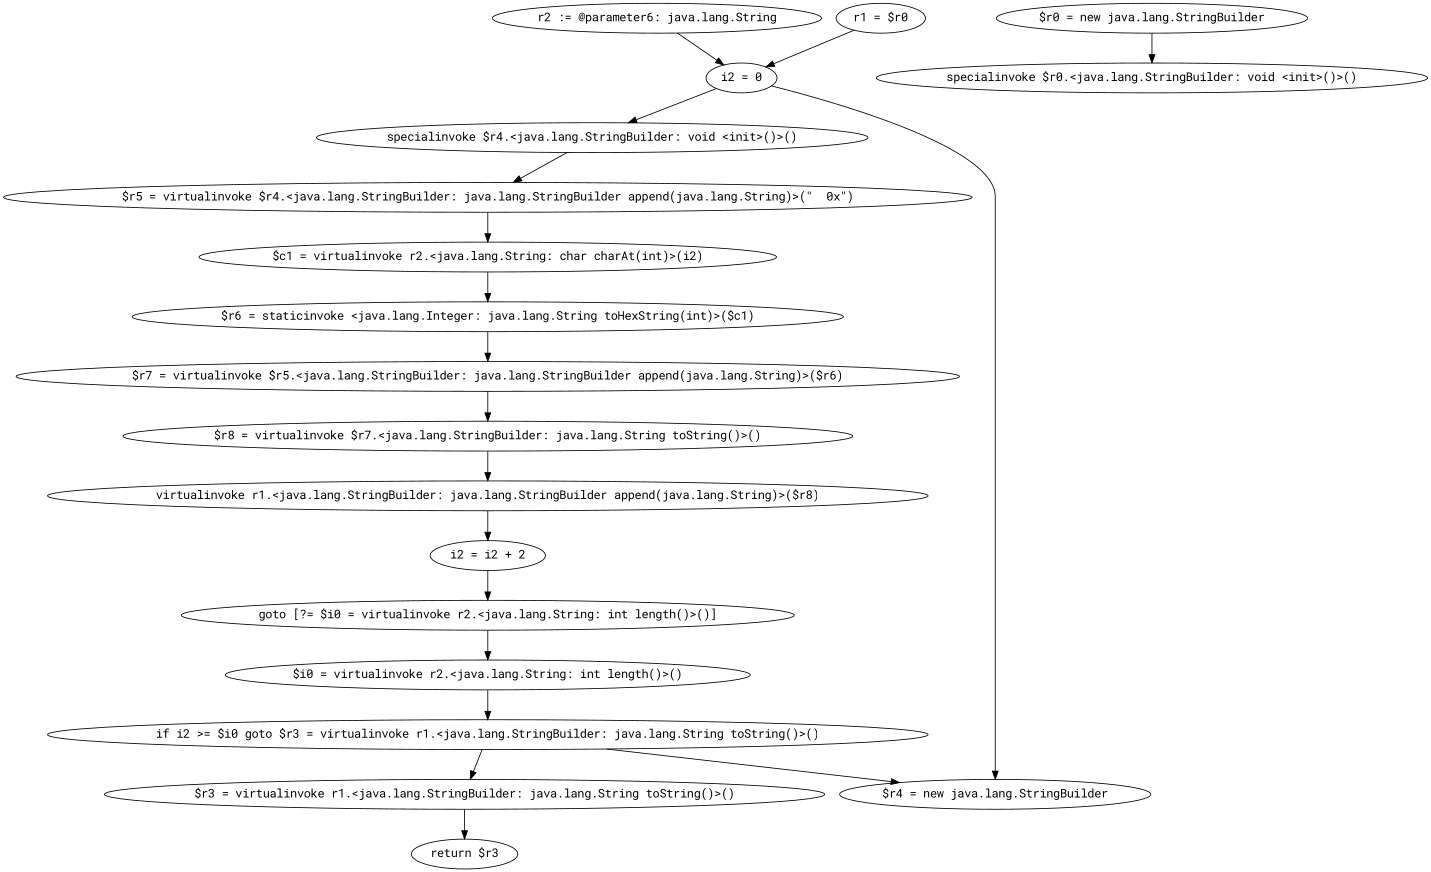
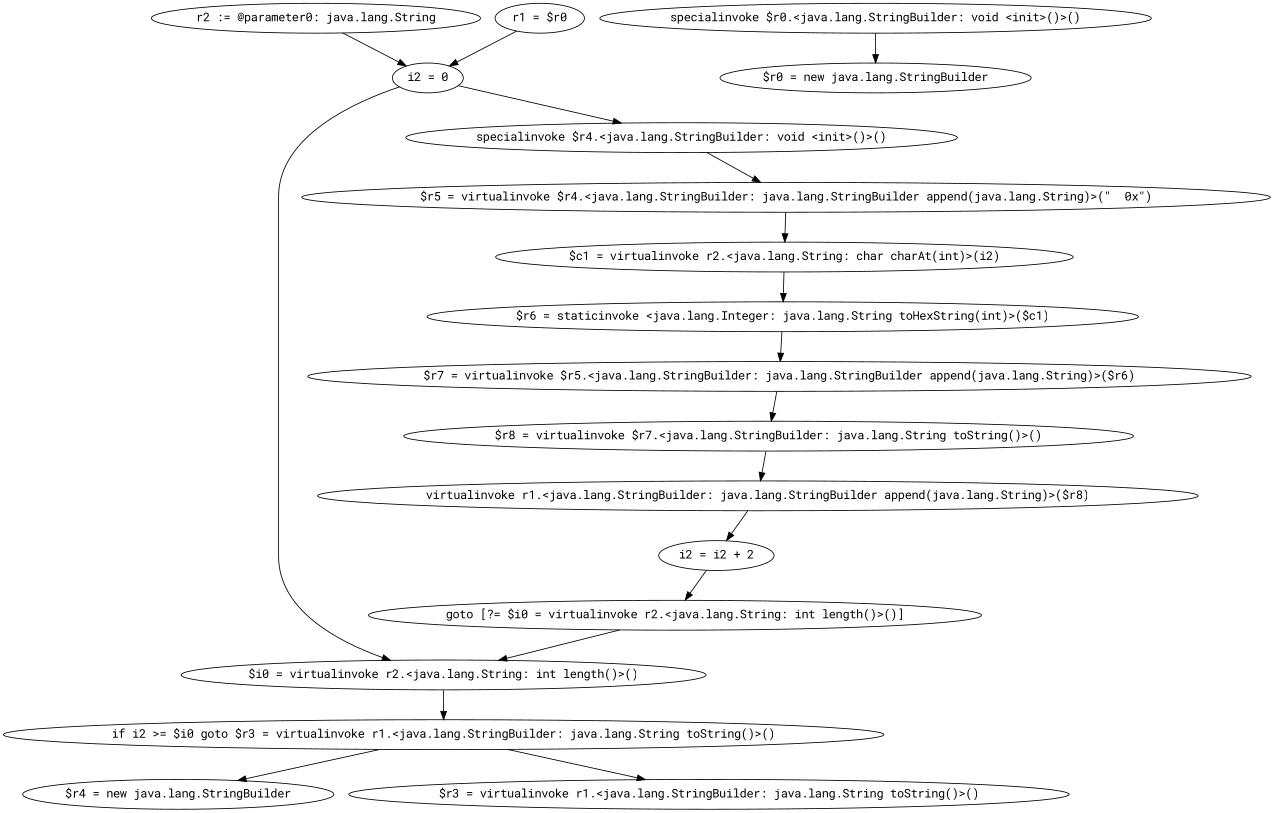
  digraph {
    fontname="Roboto Mono"
    node [fontname="Roboto Mono"]
    edge [fontname="Roboto Mono"]
-   "r2 := @parameter0: java.lang.String" [label="r2 := @parameter6: java.lang.String"]
+   "r2 := @parameter0: java.lang.String"
    "i2 = 0"
    "$r0 = new java.lang.StringBuilder"
    "specialinvoke $r0.<java.lang.StringBuilder: void <init>()>()"
    "r1 = $r0"
    "$i0 = virtualinvoke r2.<java.lang.String: int length()>()"
    "specialinvoke $r4.<java.lang.StringBuilder: void <init>()>()"
    "if i2 >= $i0 goto $r3 = virtualinvoke r1.<java.lang.StringBuilder: java.lang.String toString()>()"
    "$r4 = new java.lang.StringBuilder"
    "$r3 = virtualinvoke r1.<java.lang.StringBuilder: java.lang.String toString()>()"
-   "return $r3"
    "$r5 = virtualinvoke $r4.<java.lang.StringBuilder: java.lang.StringBuilder append(java.lang.String)>(\"  0x\")"
    "$c1 = virtualinvoke r2.<java.lang.String: char charAt(int)>(i2)"
    "$r6 = staticinvoke <java.lang.Integer: java.lang.String toHexString(int)>($c1)"
    "$r7 = virtualinvoke $r5.<java.lang.StringBuilder: java.lang.StringBuilder append(java.lang.String)>($r6)"
    "$r8 = virtualinvoke $r7.<java.lang.StringBuilder: java.lang.String toString()>()"
    "virtualinvoke r1.<java.lang.StringBuilder: java.lang.StringBuilder append(java.lang.String)>($r8)"
    n18 [label="i2 = i2 + 2"]
    "goto [?= $i0 = virtualinvoke r2.<java.lang.String: int length()>()]"
    "r2 := @parameter0: java.lang.String" -> "i2 = 0"
-   "i2 = 0" -> "$r4 = new java.lang.StringBuilder"
+   "i2 = 0" -> "$i0 = virtualinvoke r2.<java.lang.String: int length()>()"
    "i2 = 0" -> "specialinvoke $r4.<java.lang.StringBuilder: void <init>()>()"
-   "$r0 = new java.lang.StringBuilder" -> "specialinvoke $r0.<java.lang.StringBuilder: void <init>()>()"
+   "specialinvoke $r0.<java.lang.StringBuilder: void <init>()>()" -> "$r0 = new java.lang.StringBuilder"
    "r1 = $r0" -> "i2 = 0"
    "$i0 = virtualinvoke r2.<java.lang.String: int length()>()" -> "if i2 >= $i0 goto $r3 = virtualinvoke r1.<java.lang.StringBuilder: java.lang.String toString()>()"
    "specialinvoke $r4.<java.lang.StringBuilder: void <init>()>()" -> "$r5 = virtualinvoke $r4.<java.lang.StringBuilder: java.lang.StringBuilder append(java.lang.String)>(\"  0x\")"
    "if i2 >= $i0 goto $r3 = virtualinvoke r1.<java.lang.StringBuilder: java.lang.String toString()>()" -> "$r4 = new java.lang.StringBuilder"
    "if i2 >= $i0 goto $r3 = virtualinvoke r1.<java.lang.StringBuilder: java.lang.String toString()>()" -> "$r3 = virtualinvoke r1.<java.lang.StringBuilder: java.lang.String toString()>()"
-   "$r3 = virtualinvoke r1.<java.lang.StringBuilder: java.lang.String toString()>()" -> "return $r3"
    "$r5 = virtualinvoke $r4.<java.lang.StringBuilder: java.lang.StringBuilder append(java.lang.String)>(\"  0x\")" -> "$c1 = virtualinvoke r2.<java.lang.String: char charAt(int)>(i2)"
    "$c1 = virtualinvoke r2.<java.lang.String: char charAt(int)>(i2)" -> "$r6 = staticinvoke <java.lang.Integer: java.lang.String toHexString(int)>($c1)"
    "$r6 = staticinvoke <java.lang.Integer: java.lang.String toHexString(int)>($c1)" -> "$r7 = virtualinvoke $r5.<java.lang.StringBuilder: java.lang.StringBuilder append(java.lang.String)>($r6)"
    "$r7 = virtualinvoke $r5.<java.lang.StringBuilder: java.lang.StringBuilder append(java.lang.String)>($r6)" -> "$r8 = virtualinvoke $r7.<java.lang.StringBuilder: java.lang.String toString()>()"
    "$r8 = virtualinvoke $r7.<java.lang.StringBuilder: java.lang.String toString()>()" -> "virtualinvoke r1.<java.lang.StringBuilder: java.lang.StringBuilder append(java.lang.String)>($r8)"
    "virtualinvoke r1.<java.lang.StringBuilder: java.lang.StringBuilder append(java.lang.String)>($r8)" -> n18
    n18 -> "goto [?= $i0 = virtualinvoke r2.<java.lang.String: int length()>()]"
    "goto [?= $i0 = virtualinvoke r2.<java.lang.String: int length()>()]" -> "$i0 = virtualinvoke r2.<java.lang.String: int length()>()"
  }
